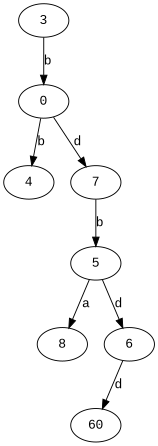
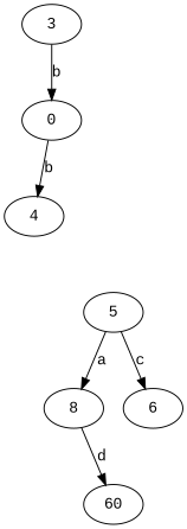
  strict digraph {
    fontname="Liberation Mono"
    node [fontname="Liberation Mono"]
    edge [fontname="Liberation Mono"]
    n1 [label=8]
    5
    6
    n4 [label=60]
    0
    4
-   7
    3
-   6 -> n4 [label=d]
+   n1 -> n4 [label=d]
    5 -> n1 [label=a]
-   5 -> 6 [label=d]
+   5 -> 6 [label=c]
    0 -> 4 [label=b]
-   0 -> 7 [label=d]
-   7 -> 5 [label=b]
    3 -> 0 [label=b]
  }
